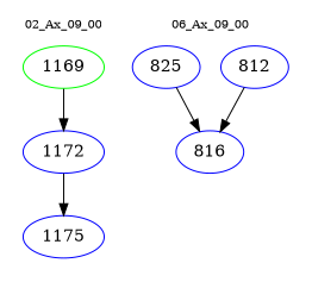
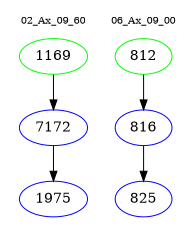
  digraph {
    node [color=blue]
    edge [color=black]
-   n1 [label=1172]
+   n1 [label=7172]
    n2 [color=green label=1169]
-   n3 [label=1175]
+   n3 [label=1975]
    n4 [label=816]
-   n5 [label=812]
+   n5 [color=green label=812]
    n6 [label=825]
    subgraph cluster_1 {
      color=white
      fontsize=10
-     label="02_Ax_09_00"
+     label="02_Ax_09_60"
      n1
      n2
      n3
    }
    subgraph cluster_2 {
      color=white
      fontsize=10
      label="06_Ax_09_00"
      n4
      n5
      n6
    }
    n1 -> n3
    n2 -> n1
-   n6 -> n4
+   n4 -> n6
    n5 -> n4
  }
